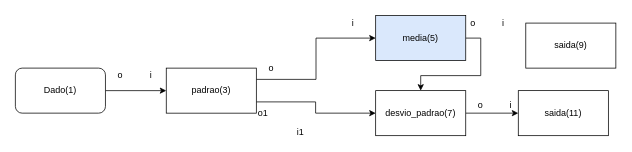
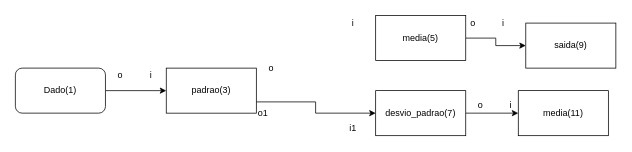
  <mxCell id="0" />
  <mxCell id="1" parent="0" />
- <mxCell id="2" style="edgeStyle=orthogonalEdgeStyle;rounded=0;orthogonalLoop=1;jettySize=auto;html=1;exitX=1;exitY=0.25;exitDx=0;exitDy=0;entryX=0;entryY=0.5;entryDx=0;entryDy=0;" parent="1" source="4" target="6" edge="1"><mxGeometry relative="1" as="geometry" /></mxCell>
  <mxCell id="3" style="edgeStyle=orthogonalEdgeStyle;rounded=0;orthogonalLoop=1;jettySize=auto;html=1;exitX=1;exitY=0.75;exitDx=0;exitDy=0;entryX=0;entryY=0.5;entryDx=0;entryDy=0;" parent="1" source="4" target="8" edge="1"><mxGeometry relative="1" as="geometry"><Array as="points"><mxPoint x="420" y="135" /><mxPoint x="420" y="150" /></Array></mxGeometry></mxCell>
  <mxCell id="4" value="padrao(3)" style="rounded=0;whiteSpace=wrap;html=1;" parent="1" vertex="1"><mxGeometry x="221" y="90" width="120" height="60" as="geometry" /></mxCell>
- <mxCell id="5" style="edgeStyle=orthogonalEdgeStyle;rounded=0;orthogonalLoop=1;jettySize=auto;html=1;exitX=1;exitY=0.5;exitDx=0;exitDy=0;" parent="1" source="6" target="8" edge="1"><mxGeometry relative="1" as="geometry" /></mxCell>
- <mxCell id="6" value="media(5)" style="rounded=0;whiteSpace=wrap;html=1;fillColor=#dae8fc;" parent="1" vertex="1"><mxGeometry x="500" y="20" width="120" height="60" as="geometry" /></mxCell>
+ <mxCell id="5" style="edgeStyle=orthogonalEdgeStyle;rounded=0;orthogonalLoop=1;jettySize=auto;html=1;exitX=1;exitY=0.5;exitDx=0;exitDy=0;entryX=0;entryY=0.5;entryDx=0;entryDy=0;" parent="1" source="6" target="17" edge="1"><mxGeometry relative="1" as="geometry" /></mxCell>
+ <mxCell id="6" value="media(5)" style="rounded=0;whiteSpace=wrap;html=1;" parent="1" vertex="1"><mxGeometry x="500" y="20" width="120" height="60" as="geometry" /></mxCell>
  <mxCell id="7" style="edgeStyle=orthogonalEdgeStyle;rounded=0;orthogonalLoop=1;jettySize=auto;html=1;" edge="1" parent="1" source="8"><mxGeometry relative="1" as="geometry"><mxPoint x="690" y="150" as="targetPoint" /></mxGeometry></mxCell>
  <mxCell id="8" value="desvio_padrao(7)" style="rounded=0;whiteSpace=wrap;html=1;" parent="1" vertex="1"><mxGeometry x="500" y="120" width="120" height="60" as="geometry" /></mxCell>
  <mxCell id="9" style="edgeStyle=orthogonalEdgeStyle;rounded=0;orthogonalLoop=1;jettySize=auto;html=1;exitX=1;exitY=0.5;exitDx=0;exitDy=0;entryX=0;entryY=0.5;entryDx=0;entryDy=0;" parent="1" source="10" target="4" edge="1"><mxGeometry relative="1" as="geometry" /></mxCell>
  <mxCell id="10" value="Dado(1)" style="whiteSpace=wrap;html=1;rounded=1;" parent="1" vertex="1"><mxGeometry x="20" y="90" width="120" height="60" as="geometry" /></mxCell>
  <mxCell id="11" value="i" style="text;html=1;strokeColor=none;fillColor=none;align=center;verticalAlign=middle;whiteSpace=wrap;rounded=0;" parent="1" vertex="1"><mxGeometry x="181" y="90" width="40" height="20" as="geometry" /></mxCell>
  <mxCell id="12" value="i" style="text;html=1;strokeColor=none;fillColor=none;align=center;verticalAlign=middle;whiteSpace=wrap;rounded=0;" parent="1" vertex="1"><mxGeometry x="450" y="20" width="40" height="20" as="geometry" /></mxCell>
  <mxCell id="13" value="o1" style="text;html=1;strokeColor=none;fillColor=none;align=center;verticalAlign=middle;whiteSpace=wrap;rounded=0;" parent="1" vertex="1"><mxGeometry x="330" y="140" width="40" height="20" as="geometry" /></mxCell>
- <mxCell id="14" value="i1" style="text;html=1;strokeColor=none;fillColor=none;align=center;verticalAlign=middle;whiteSpace=wrap;rounded=0;" parent="1" vertex="1"><mxGeometry x="380" y="165" width="40" height="20" as="geometry" /></mxCell>
+ <mxCell id="14" value="i1" style="text;html=1;strokeColor=none;fillColor=none;align=center;verticalAlign=middle;whiteSpace=wrap;rounded=0;" parent="1" vertex="1"><mxGeometry x="450" y="160" width="40" height="20" as="geometry" /></mxCell>
  <mxCell id="15" value="o" style="text;html=1;strokeColor=none;fillColor=none;align=center;verticalAlign=middle;whiteSpace=wrap;rounded=0;" parent="1" vertex="1"><mxGeometry x="140" y="90" width="40" height="20" as="geometry" /></mxCell>
  <mxCell id="16" value="o" style="text;html=1;strokeColor=none;fillColor=none;align=center;verticalAlign=middle;whiteSpace=wrap;rounded=0;" parent="1" vertex="1"><mxGeometry x="341" y="80" width="40" height="20" as="geometry" /></mxCell>
  <mxCell id="17" value="saida(9)" style="rounded=0;whiteSpace=wrap;html=1;" parent="1" vertex="1"><mxGeometry x="700" y="30" width="120" height="60" as="geometry" /></mxCell>
  <mxCell id="18" value="o" style="text;html=1;strokeColor=none;fillColor=none;align=center;verticalAlign=middle;whiteSpace=wrap;rounded=0;" parent="1" vertex="1"><mxGeometry x="610" y="20" width="40" height="20" as="geometry" /></mxCell>
  <mxCell id="19" value="i" style="text;html=1;strokeColor=none;fillColor=none;align=center;verticalAlign=middle;whiteSpace=wrap;rounded=0;" parent="1" vertex="1"><mxGeometry x="650" y="20" width="40" height="20" as="geometry" /></mxCell>
- <mxCell id="20" value="saida(11)" style="rounded=0;whiteSpace=wrap;html=1;" vertex="1" parent="1"><mxGeometry x="690" y="120" width="120" height="60" as="geometry" /></mxCell>
+ <mxCell id="20" value="media(11)" style="rounded=0;whiteSpace=wrap;html=1;" vertex="1" parent="1"><mxGeometry x="690" y="120" width="120" height="60" as="geometry" /></mxCell>
  <mxCell id="21" value="o" style="text;html=1;strokeColor=none;fillColor=none;align=center;verticalAlign=middle;whiteSpace=wrap;rounded=0;" vertex="1" parent="1"><mxGeometry x="620" y="130" width="40" height="20" as="geometry" /></mxCell>
  <mxCell id="22" value="i" style="text;html=1;strokeColor=none;fillColor=none;align=center;verticalAlign=middle;whiteSpace=wrap;rounded=0;" vertex="1" parent="1"><mxGeometry x="660" y="130" width="40" height="20" as="geometry" /></mxCell>
